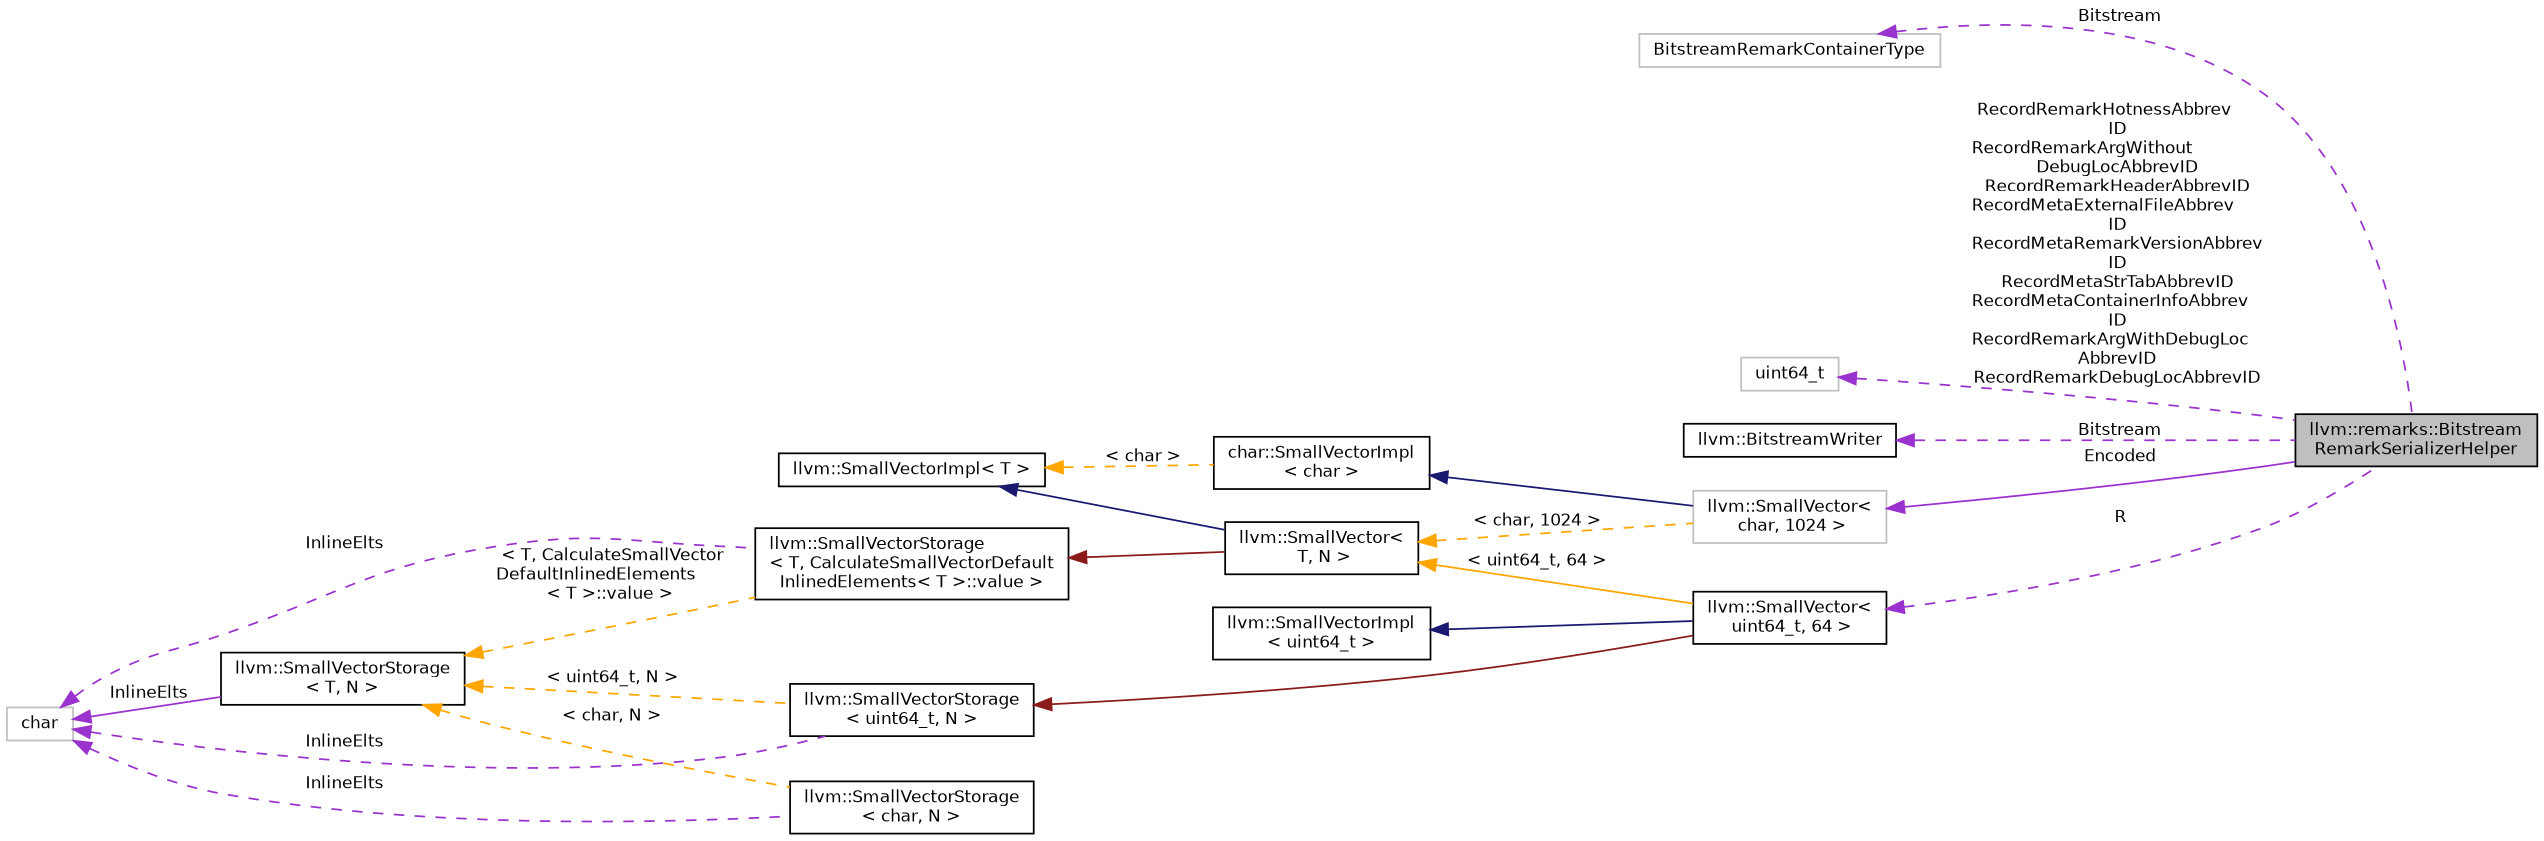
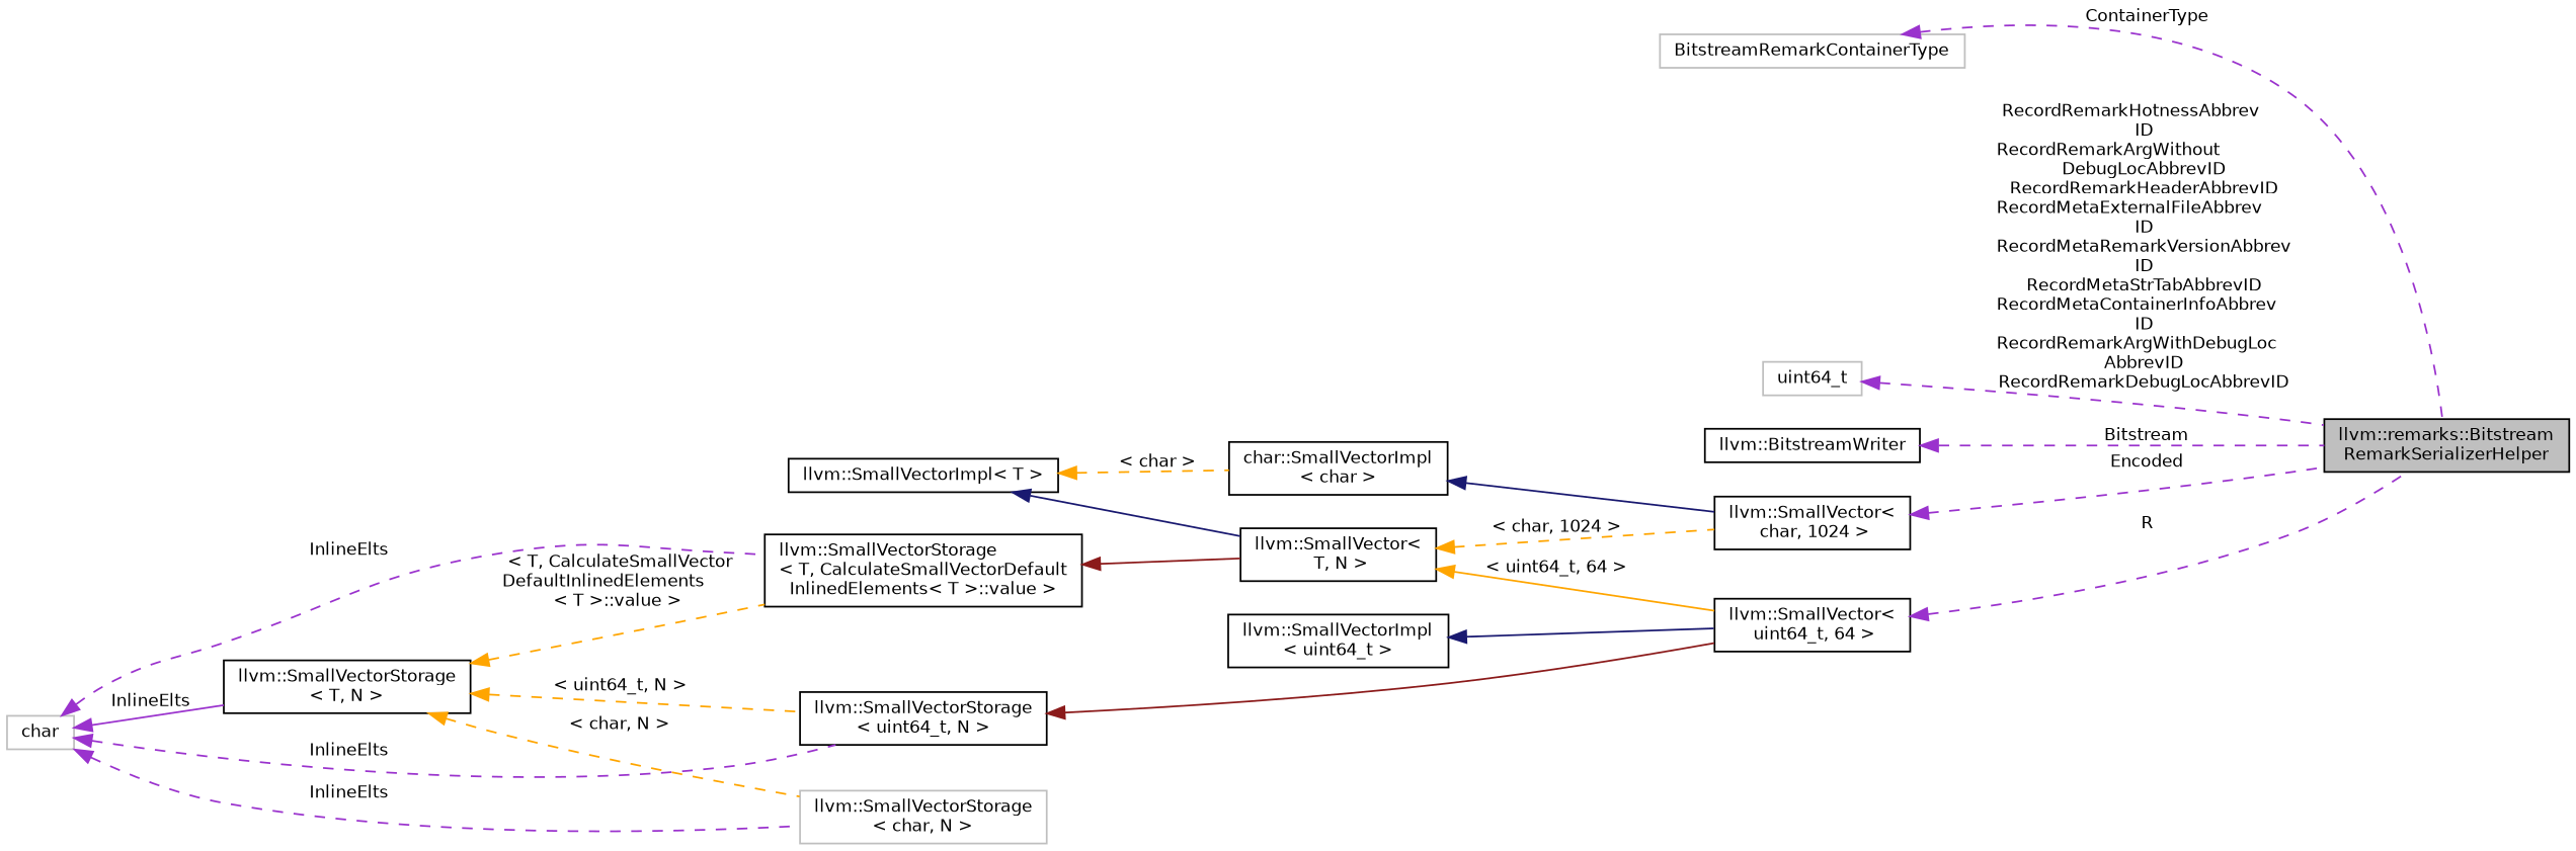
  digraph {
    rankdir=LR
    node [color=black fontname=Helvetica fontsize=10 shape=record]
    edge [color=darkorchid3 dir=back fontname=Helvetica fontsize=10 labelfontname=Helvetica labelfontsize=10 style=dashed]
    n1 [fillcolor=grey75 fontcolor=black height=0.2 label="llvm::remarks::Bitstream\lRemarkSerializerHelper" style=filled width=0.4]
    n2 [color=grey75 height=0.2 label=BitstreamRemarkContainerType width=0.4]
    n3 [color=grey75 height=0.2 label=uint64_t width=0.4]
    n4 [height=0.2 label="llvm::BitstreamWriter" width=0.4]
    n5 [height=0.2 label="llvm::SmallVector\<\l uint64_t, 64 \>" width=0.4]
    n6 [height=0.2 label="llvm::SmallVectorImpl\l\< uint64_t \>" width=0.4]
    n7 [height=0.2 label="llvm::SmallVectorImpl\< T \>" width=0.4]
    n8 [height=0.2 label="llvm::SmallVector\<\l T, N \>" width=0.4]
    n9 [height=0.2 label="char::SmallVectorImpl\l\< char \>" width=0.4]
-   n10 [color=grey75 height=0.2 label="llvm::SmallVector\<\l char, 1024 \>" width=0.4]
+   n10 [height=0.2 label="llvm::SmallVector\<\l char, 1024 \>" width=0.4]
    n11 [height=0.2 label="llvm::SmallVectorStorage\l\< uint64_t, N \>" width=0.4]
    n12 [color=grey75 height=0.2 label=char width=0.4]
    n13 [height=0.2 label="llvm::SmallVectorStorage\l\< T, N \>" width=0.4]
    n14 [height=0.2 label="llvm::SmallVectorStorage\l\< T, CalculateSmallVectorDefault\lInlinedElements\< T \>::value \>" width=0.4]
-   n15 [height=0.2 label="llvm::SmallVectorStorage\l\< char, N \>" width=0.4]
-   n2 -> n1 [label=" Bitstream"]
+   n15 [color=grey75 height=0.2 label="llvm::SmallVectorStorage\l\< char, N \>" width=0.4]
+   n2 -> n1 [label=" ContainerType"]
    n3 -> n1 [label=" RecordRemarkHotnessAbbrev\lID\nRecordRemarkArgWithout\lDebugLocAbbrevID\nRecordRemarkHeaderAbbrevID\nRecordMetaExternalFileAbbrev\lID\nRecordMetaRemarkVersionAbbrev\lID\nRecordMetaStrTabAbbrevID\nRecordMetaContainerInfoAbbrev\lID\nRecordRemarkArgWithDebugLoc\lAbbrevID\nRecordRemarkDebugLocAbbrevID"]
    n4 -> n1 [label=" Bitstream"]
    n5 -> n1 [label=" R"]
    n6 -> n5 [color=midnightblue style=solid]
    n7 -> n8 [color=midnightblue style=solid]
    n7 -> n9 [color=orange label=" \< char \>"]
    n8 -> n5 [color=orange label=" \< uint64_t, 64 \>" style=solid]
    n8 -> n10 [color=orange label=" \< char, 1024 \>"]
    n9 -> n10 [color=midnightblue style=solid]
-   n10 -> n1 [label=" Encoded" style=solid]
+   n10 -> n1 [label=" Encoded"]
    n11 -> n5 [color=firebrick4 style=solid]
    n12 -> n11 [label=" InlineElts"]
    n12 -> n13 [label=" InlineElts" style=solid]
    n12 -> n14 [label=" InlineElts"]
    n12 -> n15 [label=" InlineElts"]
    n13 -> n11 [color=orange label=" \< uint64_t, N \>"]
    n13 -> n14 [color=orange label=" \< T, CalculateSmallVector\lDefaultInlinedElements\l\< T \>::value \>"]
    n13 -> n15 [color=orange label=" \< char, N \>"]
    n14 -> n8 [color=firebrick4 style=solid]
  }
